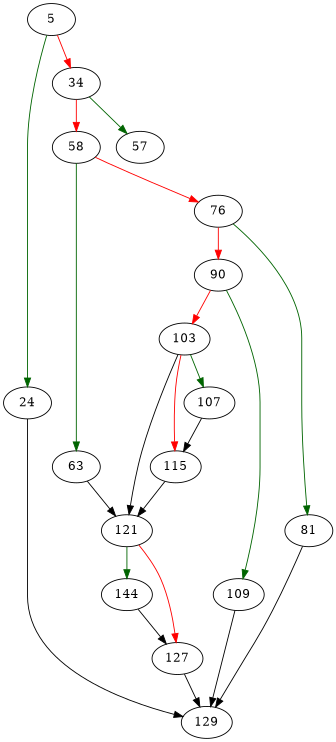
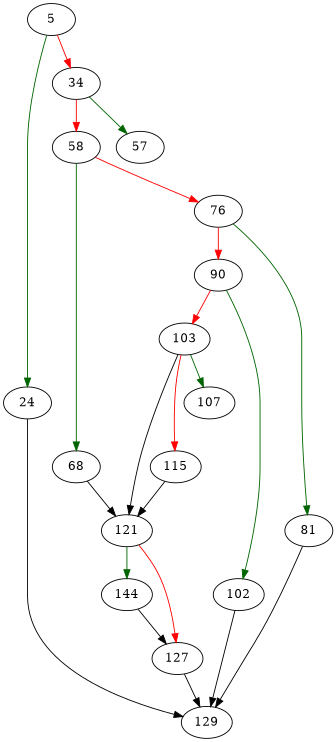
  strict digraph {
    5 [entry=true]
    24
    34
    129
    57
    58
-   68 [label=63]
+   68
    76
    n9 [label=144]
    121
    127
    81
    90
-   102 [label=109]
+   102
    103
    107
    115
    5 -> 24 [color=darkgreen cond=true]
    5 -> 34 [color=red cond=false]
    24 -> 129
    34 -> 57 [color=darkgreen cond=true]
    34 -> 58 [color=red cond=false]
    58 -> 68 [color=darkgreen cond=true]
    58 -> 76 [color=red cond=false]
    68 -> 121
    76 -> 81 [color=darkgreen cond=true]
    76 -> 90 [color=red cond=false]
    n9 -> 127
    121 -> n9 [color=darkgreen cond=true]
    121 -> 127 [color=red cond=false]
    127 -> 129
    81 -> 129
    90 -> 102 [color=darkgreen cond=true]
    90 -> 103 [color=red cond=false]
    102 -> 129
    103 -> 121
    103 -> 107 [color=darkgreen cond=true]
    103 -> 115 [color=red cond=false]
-   107 -> 115
    115 -> 121
  }
